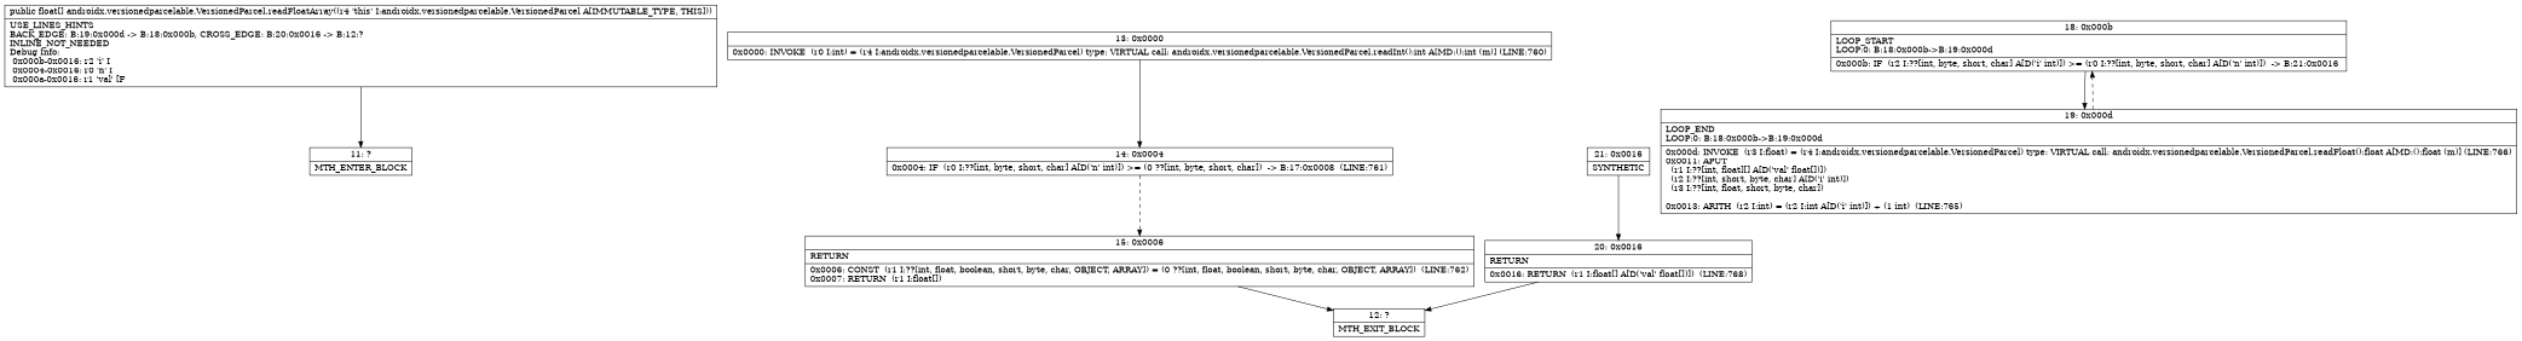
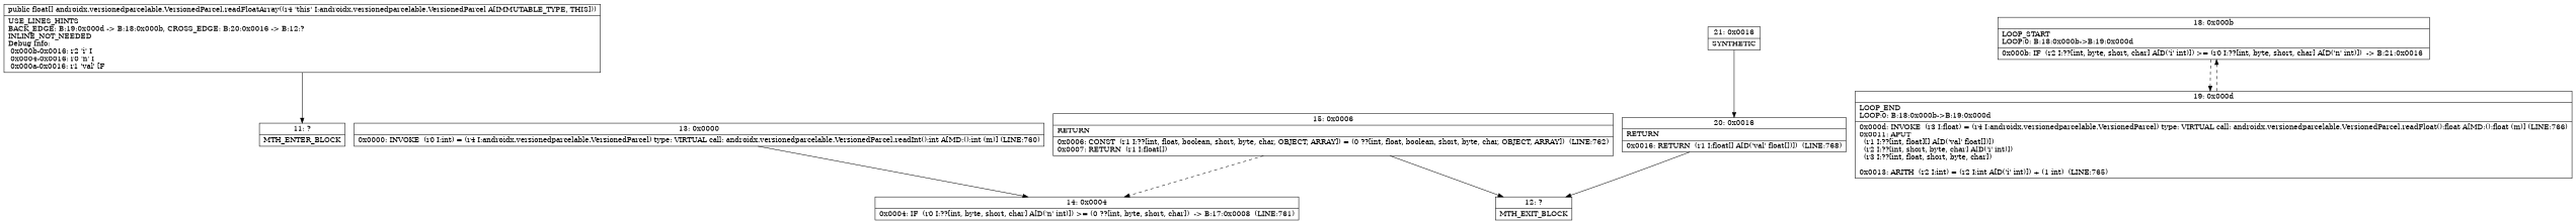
  digraph {
    node [shape=record]
    n1 [label="{11\:\ ?|MTH_ENTER_BLOCK\l}"]
    n2 [label="{13\:\ 0x0000|0x0000: INVOKE  (r0 I:int) = (r4 I:androidx.versionedparcelable.VersionedParcel) type: VIRTUAL call: androidx.versionedparcelable.VersionedParcel.readInt():int A[MD:():int (m)] (LINE:760)\l}"]
    n3 [label="{14\:\ 0x0004|0x0004: IF  (r0 I:??[int, byte, short, char] A[D('n' int)]) \>= (0 ??[int, byte, short, char])  \-\> B:17:0x0008  (LINE:761)\l}"]
    n4 [label="{15\:\ 0x0006|RETURN\l|0x0006: CONST  (r1 I:??[int, float, boolean, short, byte, char, OBJECT, ARRAY]) = (0 ??[int, float, boolean, short, byte, char, OBJECT, ARRAY])  (LINE:762)\l0x0007: RETURN  (r1 I:float[]) \l}"]
    n5 [label="{12\:\ ?|MTH_EXIT_BLOCK\l}"]
    n6 [label="{18\:\ 0x000b|LOOP_START\lLOOP:0: B:18:0x000b\-\>B:19:0x000d\l|0x000b: IF  (r2 I:??[int, byte, short, char] A[D('i' int)]) \>= (r0 I:??[int, byte, short, char] A[D('n' int)])  \-\> B:21:0x0016 \l}"]
    n7 [label="{19\:\ 0x000d|LOOP_END\lLOOP:0: B:18:0x000b\-\>B:19:0x000d\l|0x000d: INVOKE  (r3 I:float) = (r4 I:androidx.versionedparcelable.VersionedParcel) type: VIRTUAL call: androidx.versionedparcelable.VersionedParcel.readFloat():float A[MD:():float (m)] (LINE:766)\l0x0011: APUT  \l  (r1 I:??[int, float][] A[D('val' float[])])\l  (r2 I:??[int, short, byte, char] A[D('i' int)])\l  (r3 I:??[int, float, short, byte, char])\l \l0x0013: ARITH  (r2 I:int) = (r2 I:int A[D('i' int)]) + (1 int)  (LINE:765)\l}"]
    n8 [label="{21\:\ 0x0016|SYNTHETIC\l}"]
    n9 [label="{20\:\ 0x0016|RETURN\l|0x0016: RETURN  (r1 I:float[] A[D('val' float[])])  (LINE:768)\l}"]
    n10 [label="{public float[] androidx.versionedparcelable.VersionedParcel.readFloatArray((r4 'this' I:androidx.versionedparcelable.VersionedParcel A[IMMUTABLE_TYPE, THIS]))  | USE_LINES_HINTS\lBACK_EDGE: B:19:0x000d \-\> B:18:0x000b, CROSS_EDGE: B:20:0x0016 \-\> B:12:?\lINLINE_NOT_NEEDED\lDebug Info:\l  0x000b\-0x0016: r2 'i' I\l  0x0004\-0x0016: r0 'n' I\l  0x000a\-0x0016: r1 'val' [F\l}"]
    n2 -> n3
-   n3 -> n4 [style=dashed]
+   n4 -> n3 [style=dashed]
    n4 -> n5
-   n6 -> n7 [style=solid]
+   n6 -> n7 [style=dashed]
    n7 -> n6 [style=dashed]
    n8 -> n9
    n9 -> n5
    n10 -> n1
  }
